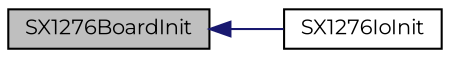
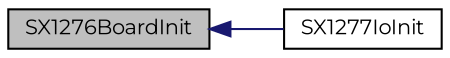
  digraph {
    rankdir=LR
    fontname=Montserrat
    node [color=black fontname=Montserrat fontsize=10 shape=record style=filled]
    n1 [fillcolor=grey75 fontcolor=black height=0.2 label=SX1276BoardInit width=0.4]
-   n2 [fillcolor=white height=0.2 label=SX1276IoInit width=0.4]
+   n2 [fillcolor=white height=0.2 label=SX1277IoInit width=0.4]
    n1 -> n2 [color=midnightblue dir=back fontname=Montserrat fontsize=10 labelfontname=Helvetica labelfontsize=10 style=solid]
  }
